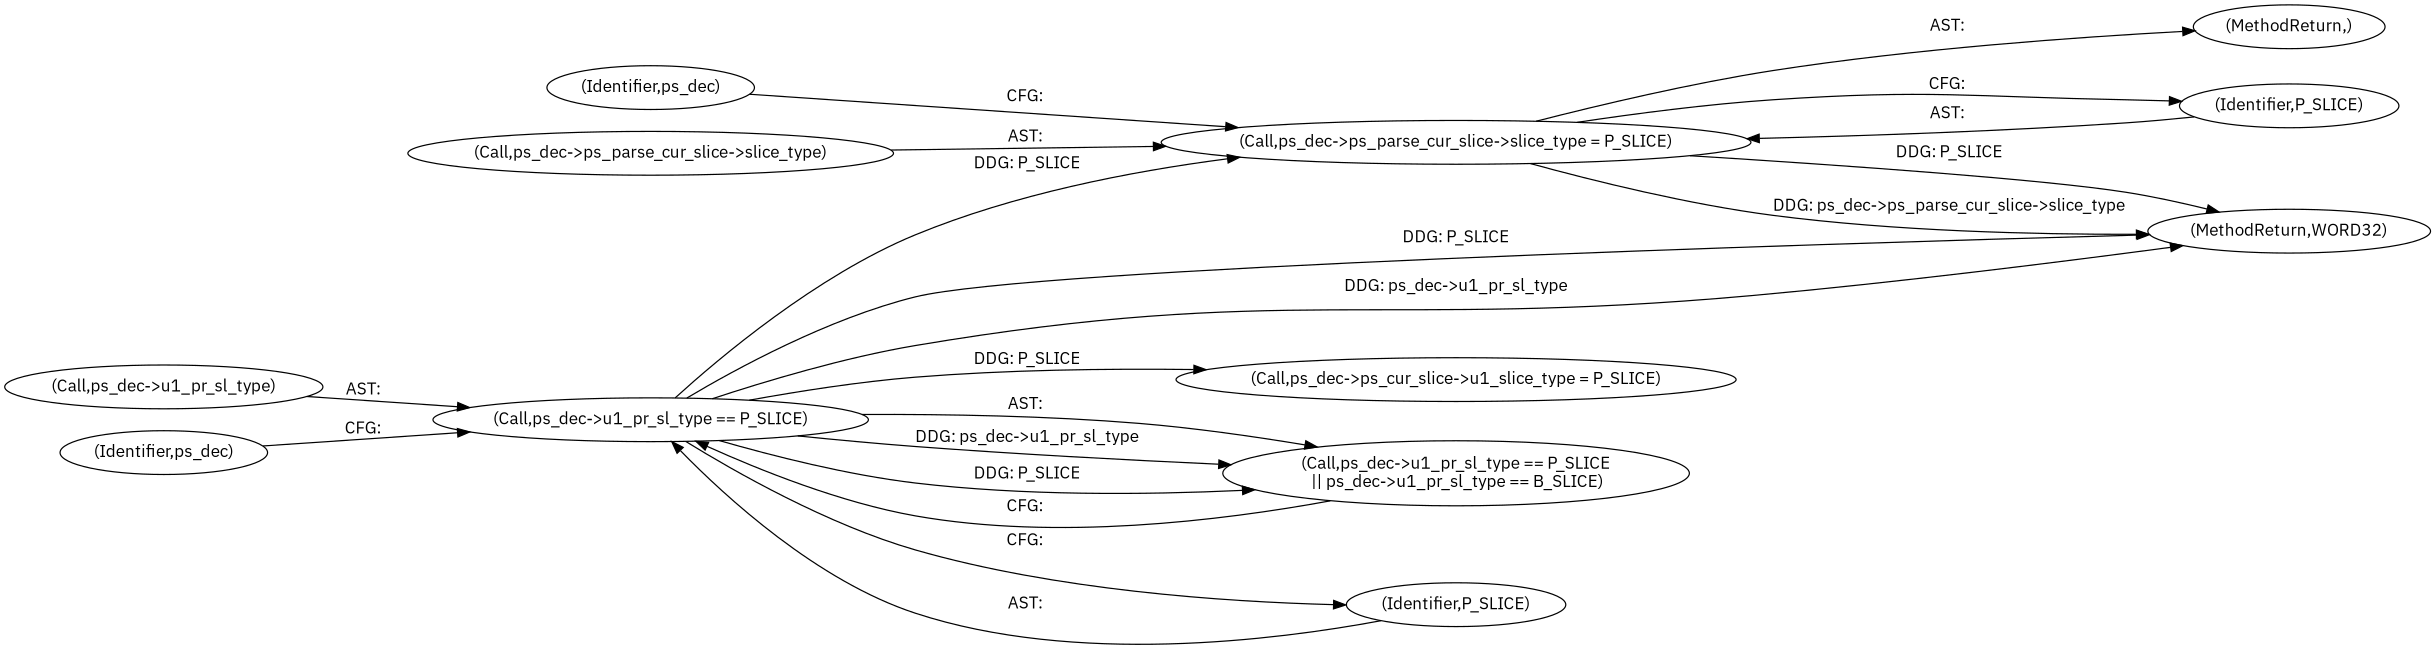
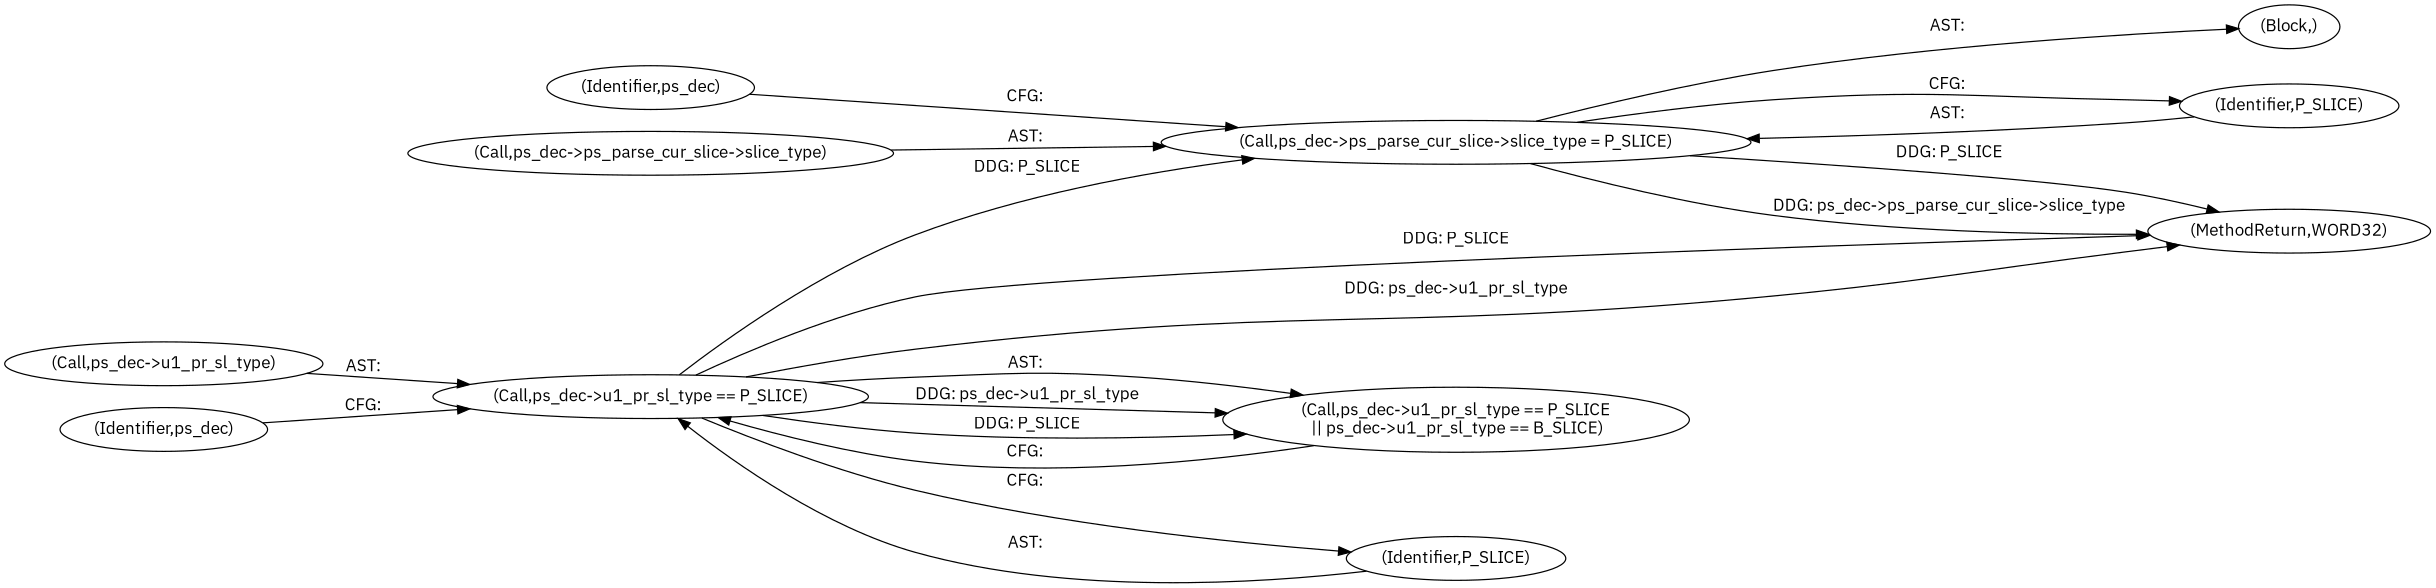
  digraph {
    fontname="IBM Plex Sans"
    rankdir=LR
    node [fontname="IBM Plex Sans"]
    edge [fontname="IBM Plex Sans"]
    n1 [label="(Call,ps_dec->ps_parse_cur_slice->slice_type = P_SLICE)"]
-   n2 [label="(MethodReturn,)"]
+   n2 [label="(Block,)"]
    n3 [label="(Identifier,P_SLICE)"]
    n4 [label="(MethodReturn,WORD32)"]
    n5 [label="(Call,ps_dec->u1_pr_sl_type == P_SLICE)"]
-   n6 [label="(Call,ps_dec->ps_cur_slice->u1_slice_type = P_SLICE)"]
    n7 [label="(Call,ps_dec->u1_pr_sl_type == P_SLICE\n || ps_dec->u1_pr_sl_type == B_SLICE)"]
    n8 [label="(Identifier,P_SLICE)"]
    n9 [label="(Call,ps_dec->u1_pr_sl_type)"]
    n10 [label="(Identifier,ps_dec)"]
    n11 [label="(Identifier,ps_dec)"]
    n12 [label="(Call,ps_dec->ps_parse_cur_slice->slice_type)"]
    n1 -> n2 [label="AST: "]
    n1 -> n3 [label="CFG: "]
    n1 -> n4 [label="DDG: P_SLICE"]
    n1 -> n4 [label="DDG: ps_dec->ps_parse_cur_slice->slice_type"]
    n3 -> n1 [label="AST: "]
    n5 -> n1 [label="DDG: P_SLICE"]
    n5 -> n4 [label="DDG: P_SLICE"]
    n5 -> n4 [label="DDG: ps_dec->u1_pr_sl_type"]
-   n5 -> n6 [label="DDG: P_SLICE"]
    n5 -> n7 [label="AST: "]
    n5 -> n7 [label="DDG: ps_dec->u1_pr_sl_type"]
    n5 -> n7 [label="DDG: P_SLICE"]
    n5 -> n8 [label="CFG: "]
    n7 -> n5 [label="CFG: "]
    n8 -> n5 [label="AST: "]
    n9 -> n5 [label="AST: "]
    n10 -> n5 [label="CFG: "]
    n11 -> n1 [label="CFG: "]
    n12 -> n1 [label="AST: "]
  }
